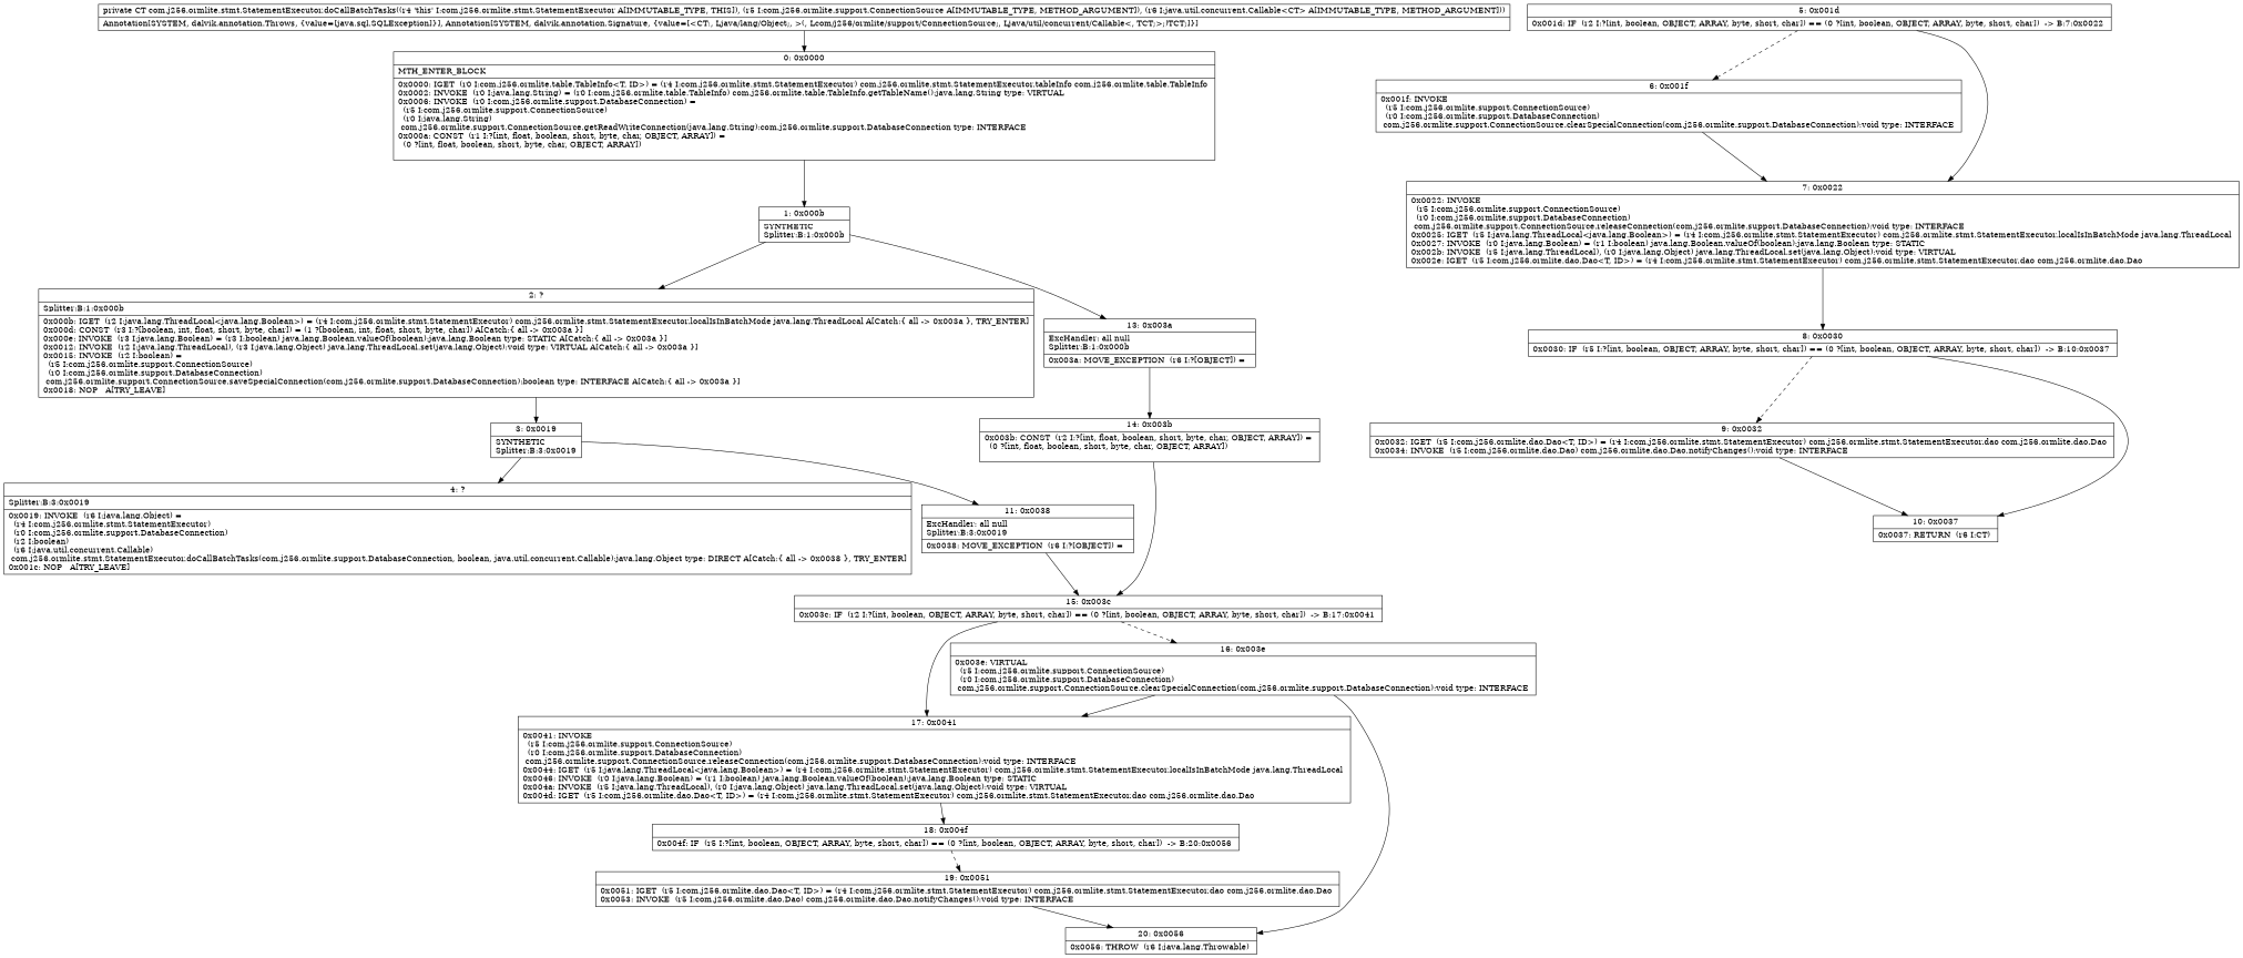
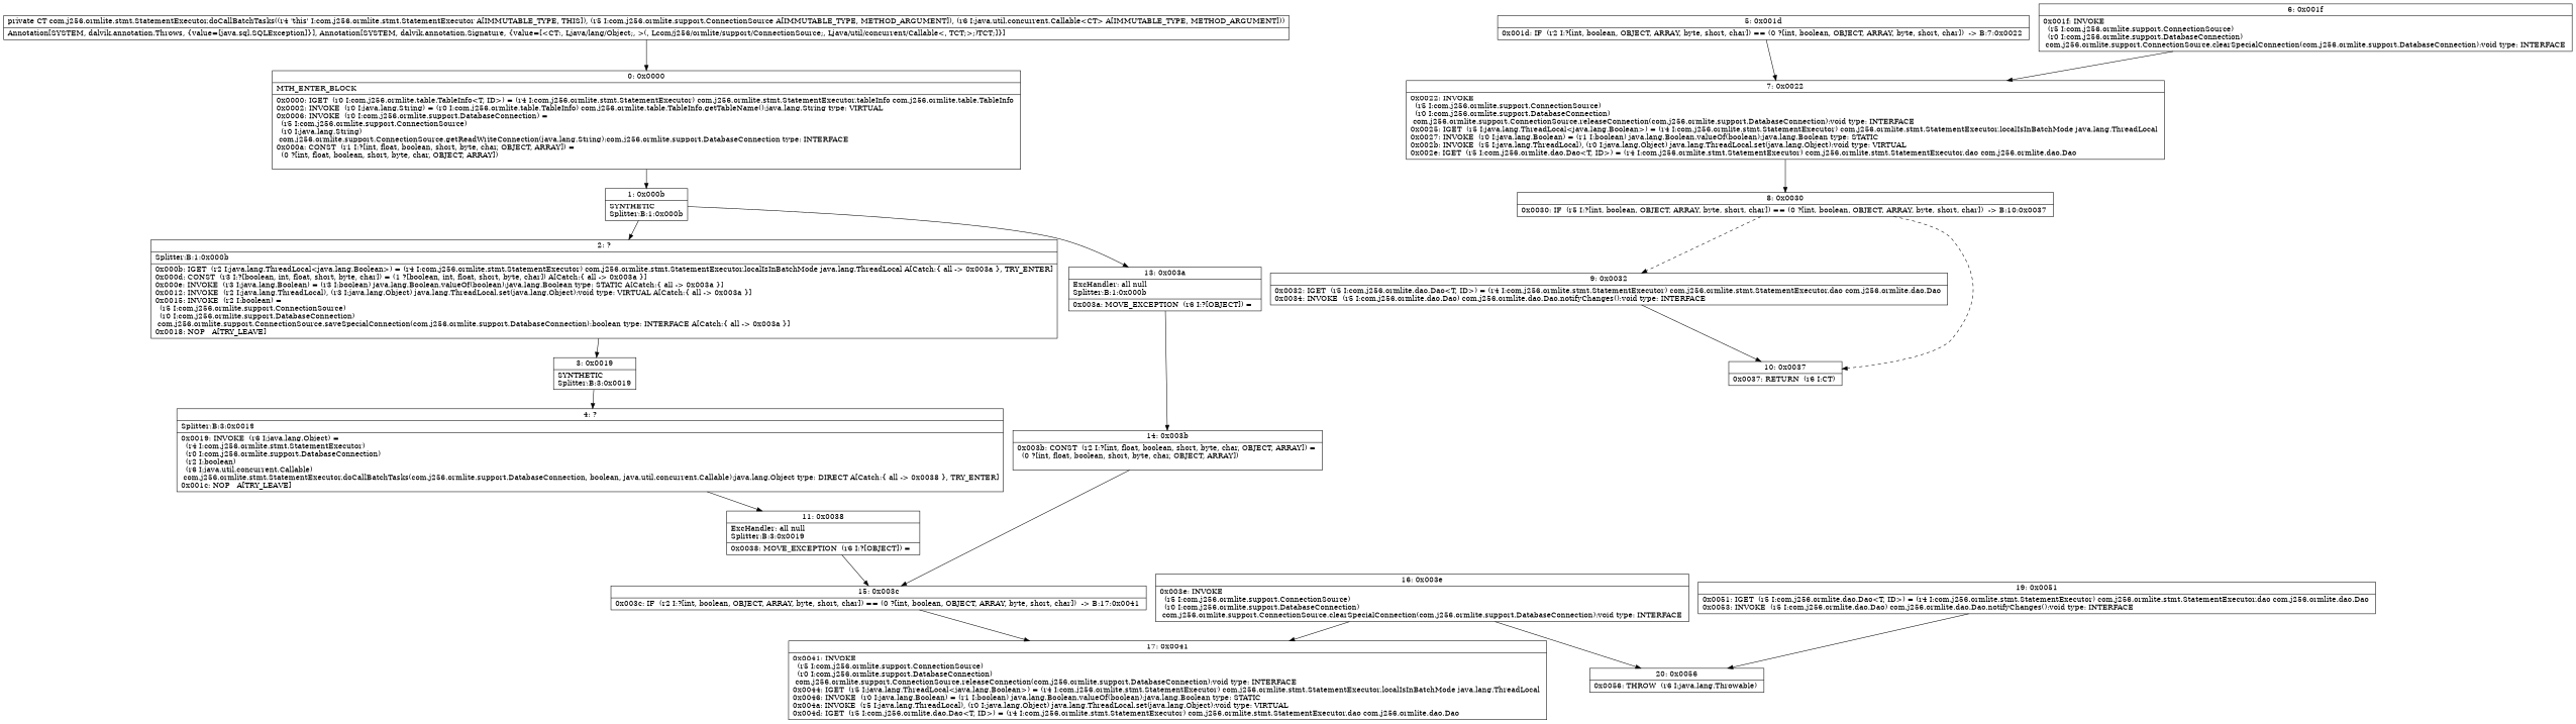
  digraph {
    node [shape=record]
    n1 [label="{0\:\ 0x0000|MTH_ENTER_BLOCK\l|0x0000: IGET  (r0 I:com.j256.ormlite.table.TableInfo\<T, ID\>) = (r4 I:com.j256.ormlite.stmt.StatementExecutor) com.j256.ormlite.stmt.StatementExecutor.tableInfo com.j256.ormlite.table.TableInfo \l0x0002: INVOKE  (r0 I:java.lang.String) = (r0 I:com.j256.ormlite.table.TableInfo) com.j256.ormlite.table.TableInfo.getTableName():java.lang.String type: VIRTUAL \l0x0006: INVOKE  (r0 I:com.j256.ormlite.support.DatabaseConnection) = \l  (r5 I:com.j256.ormlite.support.ConnectionSource)\l  (r0 I:java.lang.String)\l com.j256.ormlite.support.ConnectionSource.getReadWriteConnection(java.lang.String):com.j256.ormlite.support.DatabaseConnection type: INTERFACE \l0x000a: CONST  (r1 I:?[int, float, boolean, short, byte, char, OBJECT, ARRAY]) = \l  (0 ?[int, float, boolean, short, byte, char, OBJECT, ARRAY])\l \l}"]
    n2 [label="{1\:\ 0x000b|SYNTHETIC\lSplitter:B:1:0x000b\l}"]
    n3 [label="{2\:\ ?|Splitter:B:1:0x000b\l|0x000b: IGET  (r2 I:java.lang.ThreadLocal\<java.lang.Boolean\>) = (r4 I:com.j256.ormlite.stmt.StatementExecutor) com.j256.ormlite.stmt.StatementExecutor.localIsInBatchMode java.lang.ThreadLocal A[Catch:\{ all \-\> 0x003a \}, TRY_ENTER]\l0x000d: CONST  (r3 I:?[boolean, int, float, short, byte, char]) = (1 ?[boolean, int, float, short, byte, char]) A[Catch:\{ all \-\> 0x003a \}]\l0x000e: INVOKE  (r3 I:java.lang.Boolean) = (r3 I:boolean) java.lang.Boolean.valueOf(boolean):java.lang.Boolean type: STATIC A[Catch:\{ all \-\> 0x003a \}]\l0x0012: INVOKE  (r2 I:java.lang.ThreadLocal), (r3 I:java.lang.Object) java.lang.ThreadLocal.set(java.lang.Object):void type: VIRTUAL A[Catch:\{ all \-\> 0x003a \}]\l0x0015: INVOKE  (r2 I:boolean) = \l  (r5 I:com.j256.ormlite.support.ConnectionSource)\l  (r0 I:com.j256.ormlite.support.DatabaseConnection)\l com.j256.ormlite.support.ConnectionSource.saveSpecialConnection(com.j256.ormlite.support.DatabaseConnection):boolean type: INTERFACE A[Catch:\{ all \-\> 0x003a \}]\l0x0018: NOP   A[TRY_LEAVE]\l}"]
    n4 [label="{13\:\ 0x003a|ExcHandler: all null\lSplitter:B:1:0x000b\l|0x003a: MOVE_EXCEPTION  (r6 I:?[OBJECT]) =  \l}"]
    n5 [label="{3\:\ 0x0019|SYNTHETIC\lSplitter:B:3:0x0019\l}"]
    n6 [label="{14\:\ 0x003b|0x003b: CONST  (r2 I:?[int, float, boolean, short, byte, char, OBJECT, ARRAY]) = \l  (0 ?[int, float, boolean, short, byte, char, OBJECT, ARRAY])\l \l}"]
    n7 [label="{4\:\ ?|Splitter:B:3:0x0019\l|0x0019: INVOKE  (r6 I:java.lang.Object) = \l  (r4 I:com.j256.ormlite.stmt.StatementExecutor)\l  (r0 I:com.j256.ormlite.support.DatabaseConnection)\l  (r2 I:boolean)\l  (r6 I:java.util.concurrent.Callable)\l com.j256.ormlite.stmt.StatementExecutor.doCallBatchTasks(com.j256.ormlite.support.DatabaseConnection, boolean, java.util.concurrent.Callable):java.lang.Object type: DIRECT A[Catch:\{ all \-\> 0x0038 \}, TRY_ENTER]\l0x001c: NOP   A[TRY_LEAVE]\l}"]
    n8 [label="{11\:\ 0x0038|ExcHandler: all null\lSplitter:B:3:0x0019\l|0x0038: MOVE_EXCEPTION  (r6 I:?[OBJECT]) =  \l}"]
    n9 [label="{15\:\ 0x003c|0x003c: IF  (r2 I:?[int, boolean, OBJECT, ARRAY, byte, short, char]) == (0 ?[int, boolean, OBJECT, ARRAY, byte, short, char])  \-\> B:17:0x0041 \l}"]
    n10 [label="{5\:\ 0x001d|0x001d: IF  (r2 I:?[int, boolean, OBJECT, ARRAY, byte, short, char]) == (0 ?[int, boolean, OBJECT, ARRAY, byte, short, char])  \-\> B:7:0x0022 \l}"]
    n11 [label="{6\:\ 0x001f|0x001f: INVOKE  \l  (r5 I:com.j256.ormlite.support.ConnectionSource)\l  (r0 I:com.j256.ormlite.support.DatabaseConnection)\l com.j256.ormlite.support.ConnectionSource.clearSpecialConnection(com.j256.ormlite.support.DatabaseConnection):void type: INTERFACE \l}"]
    n12 [label="{7\:\ 0x0022|0x0022: INVOKE  \l  (r5 I:com.j256.ormlite.support.ConnectionSource)\l  (r0 I:com.j256.ormlite.support.DatabaseConnection)\l com.j256.ormlite.support.ConnectionSource.releaseConnection(com.j256.ormlite.support.DatabaseConnection):void type: INTERFACE \l0x0025: IGET  (r5 I:java.lang.ThreadLocal\<java.lang.Boolean\>) = (r4 I:com.j256.ormlite.stmt.StatementExecutor) com.j256.ormlite.stmt.StatementExecutor.localIsInBatchMode java.lang.ThreadLocal \l0x0027: INVOKE  (r0 I:java.lang.Boolean) = (r1 I:boolean) java.lang.Boolean.valueOf(boolean):java.lang.Boolean type: STATIC \l0x002b: INVOKE  (r5 I:java.lang.ThreadLocal), (r0 I:java.lang.Object) java.lang.ThreadLocal.set(java.lang.Object):void type: VIRTUAL \l0x002e: IGET  (r5 I:com.j256.ormlite.dao.Dao\<T, ID\>) = (r4 I:com.j256.ormlite.stmt.StatementExecutor) com.j256.ormlite.stmt.StatementExecutor.dao com.j256.ormlite.dao.Dao \l}"]
    n13 [label="{8\:\ 0x0030|0x0030: IF  (r5 I:?[int, boolean, OBJECT, ARRAY, byte, short, char]) == (0 ?[int, boolean, OBJECT, ARRAY, byte, short, char])  \-\> B:10:0x0037 \l}"]
    n14 [label="{9\:\ 0x0032|0x0032: IGET  (r5 I:com.j256.ormlite.dao.Dao\<T, ID\>) = (r4 I:com.j256.ormlite.stmt.StatementExecutor) com.j256.ormlite.stmt.StatementExecutor.dao com.j256.ormlite.dao.Dao \l0x0034: INVOKE  (r5 I:com.j256.ormlite.dao.Dao) com.j256.ormlite.dao.Dao.notifyChanges():void type: INTERFACE \l}"]
    n15 [label="{10\:\ 0x0037|0x0037: RETURN  (r6 I:CT) \l}"]
-   n16 [label="{16\:\ 0x003e|0x003e: VIRTUAL  \l  (r5 I:com.j256.ormlite.support.ConnectionSource)\l  (r0 I:com.j256.ormlite.support.DatabaseConnection)\l com.j256.ormlite.support.ConnectionSource.clearSpecialConnection(com.j256.ormlite.support.DatabaseConnection):void type: INTERFACE \l}"]
+   n16 [label="{16\:\ 0x003e|0x003e: INVOKE  \l  (r5 I:com.j256.ormlite.support.ConnectionSource)\l  (r0 I:com.j256.ormlite.support.DatabaseConnection)\l com.j256.ormlite.support.ConnectionSource.clearSpecialConnection(com.j256.ormlite.support.DatabaseConnection):void type: INTERFACE \l}"]
    n17 [label="{17\:\ 0x0041|0x0041: INVOKE  \l  (r5 I:com.j256.ormlite.support.ConnectionSource)\l  (r0 I:com.j256.ormlite.support.DatabaseConnection)\l com.j256.ormlite.support.ConnectionSource.releaseConnection(com.j256.ormlite.support.DatabaseConnection):void type: INTERFACE \l0x0044: IGET  (r5 I:java.lang.ThreadLocal\<java.lang.Boolean\>) = (r4 I:com.j256.ormlite.stmt.StatementExecutor) com.j256.ormlite.stmt.StatementExecutor.localIsInBatchMode java.lang.ThreadLocal \l0x0046: INVOKE  (r0 I:java.lang.Boolean) = (r1 I:boolean) java.lang.Boolean.valueOf(boolean):java.lang.Boolean type: STATIC \l0x004a: INVOKE  (r5 I:java.lang.ThreadLocal), (r0 I:java.lang.Object) java.lang.ThreadLocal.set(java.lang.Object):void type: VIRTUAL \l0x004d: IGET  (r5 I:com.j256.ormlite.dao.Dao\<T, ID\>) = (r4 I:com.j256.ormlite.stmt.StatementExecutor) com.j256.ormlite.stmt.StatementExecutor.dao com.j256.ormlite.dao.Dao \l}"]
    n18 [label="{20\:\ 0x0056|0x0056: THROW  (r6 I:java.lang.Throwable) \l}"]
-   n19 [label="{18\:\ 0x004f|0x004f: IF  (r5 I:?[int, boolean, OBJECT, ARRAY, byte, short, char]) == (0 ?[int, boolean, OBJECT, ARRAY, byte, short, char])  \-\> B:20:0x0056 \l}"]
    n20 [label="{19\:\ 0x0051|0x0051: IGET  (r5 I:com.j256.ormlite.dao.Dao\<T, ID\>) = (r4 I:com.j256.ormlite.stmt.StatementExecutor) com.j256.ormlite.stmt.StatementExecutor.dao com.j256.ormlite.dao.Dao \l0x0053: INVOKE  (r5 I:com.j256.ormlite.dao.Dao) com.j256.ormlite.dao.Dao.notifyChanges():void type: INTERFACE \l}"]
    n21 [label="{private CT com.j256.ormlite.stmt.StatementExecutor.doCallBatchTasks((r4 'this' I:com.j256.ormlite.stmt.StatementExecutor A[IMMUTABLE_TYPE, THIS]), (r5 I:com.j256.ormlite.support.ConnectionSource A[IMMUTABLE_TYPE, METHOD_ARGUMENT]), (r6 I:java.util.concurrent.Callable\<CT\> A[IMMUTABLE_TYPE, METHOD_ARGUMENT]))  | Annotation[SYSTEM, dalvik.annotation.Throws, \{value=[java.sql.SQLException]\}], Annotation[SYSTEM, dalvik.annotation.Signature, \{value=[\<CT:, Ljava\/lang\/Object;, \>(, Lcom\/j256\/ormlite\/support\/ConnectionSource;, Ljava\/util\/concurrent\/Callable\<, TCT;\>;)TCT;]\}]\l}"]
    n1 -> n2
    n2 -> n3
    n2 -> n4
    n3 -> n5
    n4 -> n6
    n5 -> n7
-   n5 -> n8
+   n7 -> n8
    n6 -> n9
    n8 -> n9
-   n9 -> n16 [style=dashed]
    n9 -> n17
-   n10 -> n11 [style=dashed]
    n10 -> n12
    n11 -> n12
    n12 -> n13
    n13 -> n14 [style=dashed]
-   n13 -> n15
+   n13 -> n15 [style=dashed]
    n14 -> n15
    n16 -> n17
    n16 -> n18
-   n17 -> n19
-   n19 -> n20 [style=dashed]
    n20 -> n18
    n21 -> n1
  }
